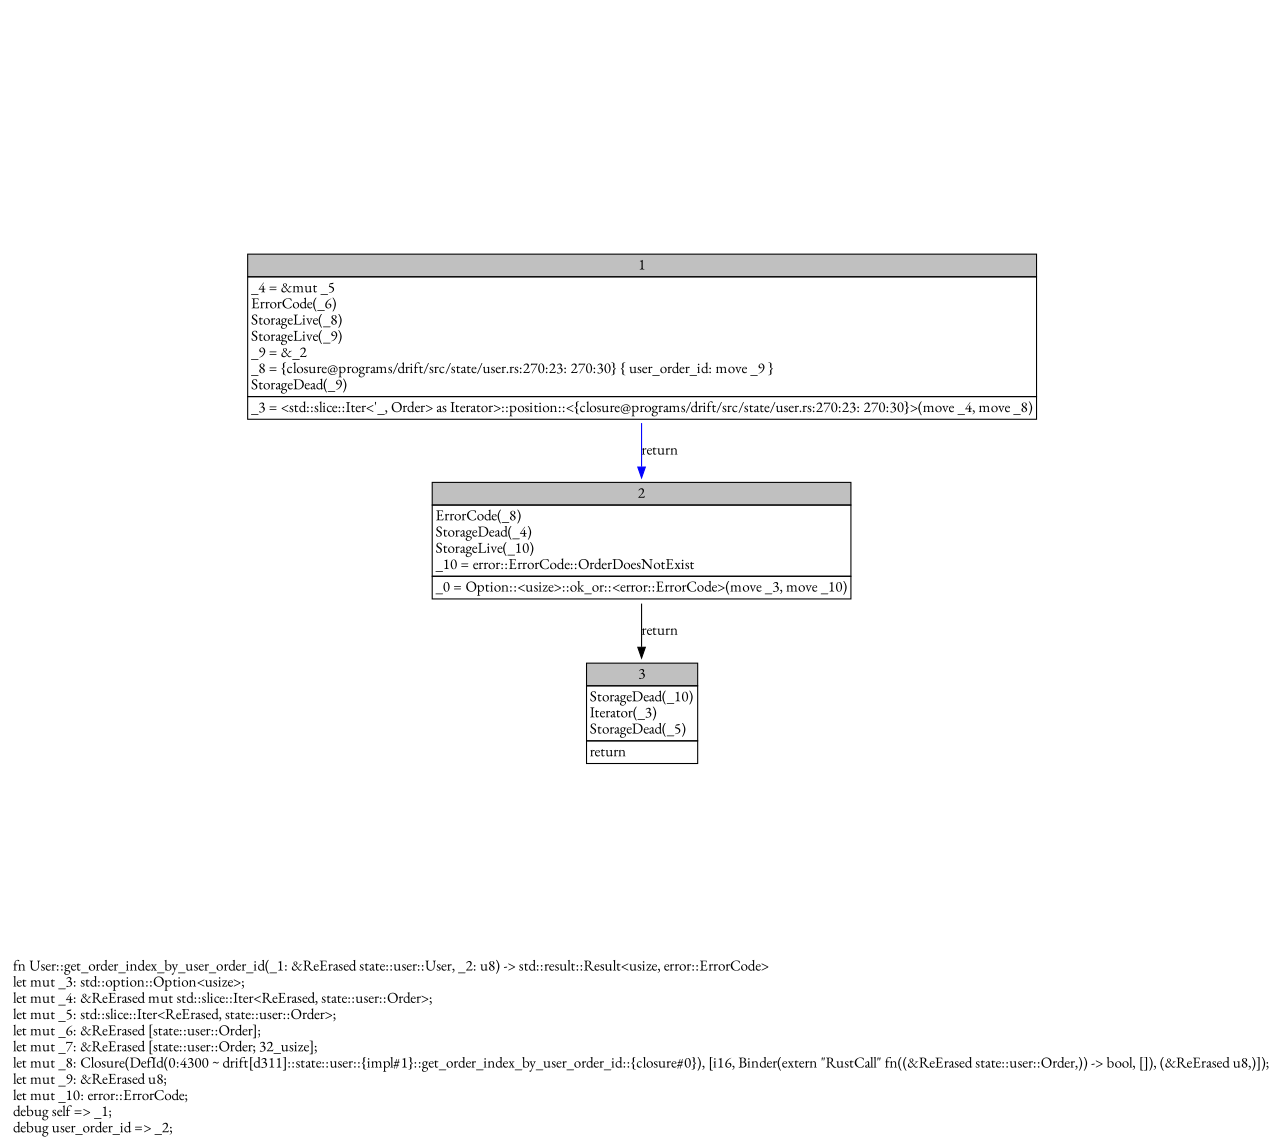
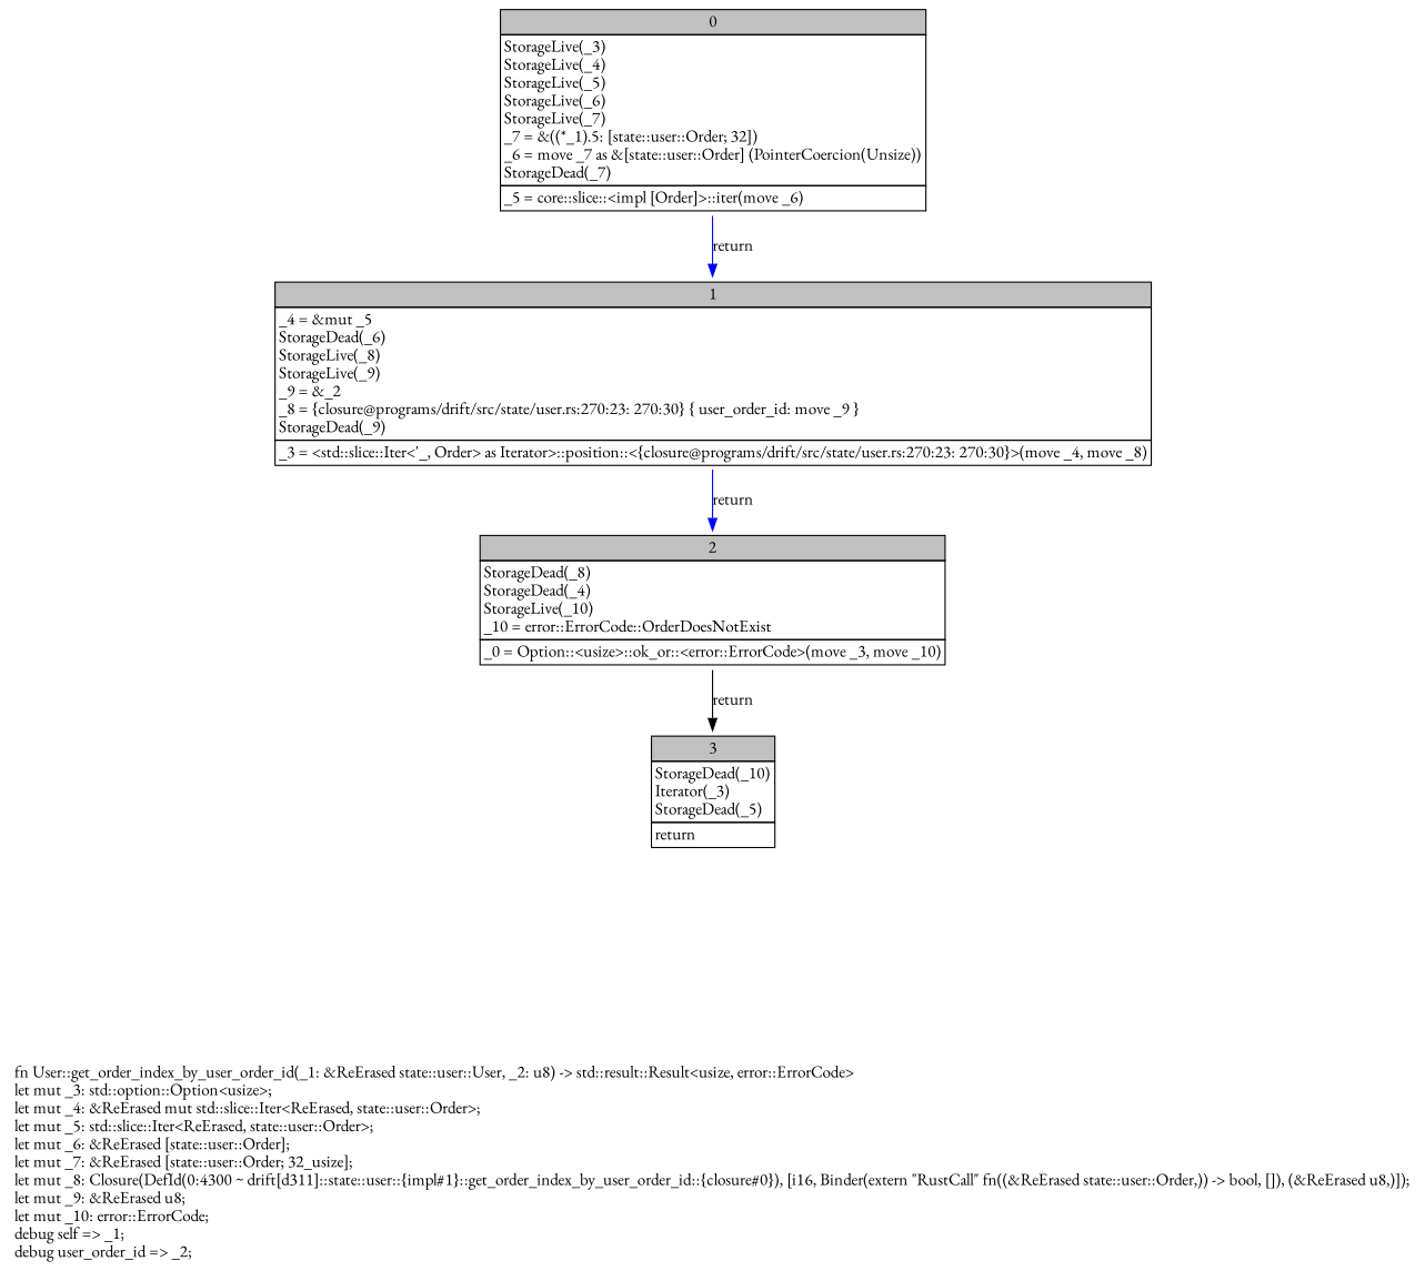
  digraph {
    fontname="EB Garamond"
    label=<fn User::get_order_index_by_user_order_id(_1: &amp;ReErased state::user::User, _2: u8) -&gt; std::result::Result&lt;usize, error::ErrorCode&gt;<br align="left"/>let mut _3: std::option::Option&lt;usize&gt;;<br align="left"/>let mut _4: &amp;ReErased mut std::slice::Iter&lt;ReErased, state::user::Order&gt;;<br align="left"/>let mut _5: std::slice::Iter&lt;ReErased, state::user::Order&gt;;<br align="left"/>let mut _6: &amp;ReErased [state::user::Order];<br align="left"/>let mut _7: &amp;ReErased [state::user::Order; 32_usize];<br align="left"/>let mut _8: Closure(DefId(0:4300 ~ drift[d311]::state::user::{impl#1}::get_order_index_by_user_order_id::{closure#0}), [i16, Binder(extern &quot;RustCall&quot; fn((&amp;ReErased state::user::Order,)) -&gt; bool, []), (&amp;ReErased u8,)]);<br align="left"/>let mut _9: &amp;ReErased u8;<br align="left"/>let mut _10: error::ErrorCode;<br align="left"/>debug self =&gt; _1;<br align="left"/>debug user_order_id =&gt; _2;<br align="left"/>>
    node [fontname="EB Garamond" shape=none]
    edge [color=blue fontname="EB Garamond"]
-   n2 [label=<<table border="0" cellborder="1" cellspacing="0"><tr><td bgcolor="gray" align="center" colspan="1">1</td></tr><tr><td align="left" balign="left">_4 = &amp;mut _5<br/>ErrorCode(_6)<br/>StorageLive(_8)<br/>StorageLive(_9)<br/>_9 = &amp;_2<br/>_8 = {closure@programs/drift/src/state/user.rs:270:23: 270:30} { user_order_id: move _9 }<br/>StorageDead(_9)<br/></td></tr><tr><td align="left">_3 = &lt;std::slice::Iter&lt;'_, Order&gt; as Iterator&gt;::position::&lt;{closure@programs/drift/src/state/user.rs:270:23: 270:30}&gt;(move _4, move _8)</td></tr></table>>]
-   n3 [label=<<table border="0" cellborder="1" cellspacing="0"><tr><td bgcolor="gray" align="center" colspan="1">2</td></tr><tr><td align="left" balign="left">ErrorCode(_8)<br/>StorageDead(_4)<br/>StorageLive(_10)<br/>_10 = error::ErrorCode::OrderDoesNotExist<br/></td></tr><tr><td align="left">_0 = Option::&lt;usize&gt;::ok_or::&lt;error::ErrorCode&gt;(move _3, move _10)</td></tr></table>>]
+   n1 [label=<<table border="0" cellborder="1" cellspacing="0"><tr><td bgcolor="gray" align="center" colspan="1">0</td></tr><tr><td align="left" balign="left">StorageLive(_3)<br/>StorageLive(_4)<br/>StorageLive(_5)<br/>StorageLive(_6)<br/>StorageLive(_7)<br/>_7 = &amp;((*_1).5: [state::user::Order; 32])<br/>_6 = move _7 as &amp;[state::user::Order] (PointerCoercion(Unsize))<br/>StorageDead(_7)<br/></td></tr><tr><td align="left">_5 = core::slice::&lt;impl [Order]&gt;::iter(move _6)</td></tr></table>>]
+   n2 [label=<<table border="0" cellborder="1" cellspacing="0"><tr><td bgcolor="gray" align="center" colspan="1">1</td></tr><tr><td align="left" balign="left">_4 = &amp;mut _5<br/>StorageDead(_6)<br/>StorageLive(_8)<br/>StorageLive(_9)<br/>_9 = &amp;_2<br/>_8 = {closure@programs/drift/src/state/user.rs:270:23: 270:30} { user_order_id: move _9 }<br/>StorageDead(_9)<br/></td></tr><tr><td align="left">_3 = &lt;std::slice::Iter&lt;'_, Order&gt; as Iterator&gt;::position::&lt;{closure@programs/drift/src/state/user.rs:270:23: 270:30}&gt;(move _4, move _8)</td></tr></table>>]
+   n3 [label=<<table border="0" cellborder="1" cellspacing="0"><tr><td bgcolor="gray" align="center" colspan="1">2</td></tr><tr><td align="left" balign="left">StorageDead(_8)<br/>StorageDead(_4)<br/>StorageLive(_10)<br/>_10 = error::ErrorCode::OrderDoesNotExist<br/></td></tr><tr><td align="left">_0 = Option::&lt;usize&gt;::ok_or::&lt;error::ErrorCode&gt;(move _3, move _10)</td></tr></table>>]
    n4 [label=<<table border="0" cellborder="1" cellspacing="0"><tr><td bgcolor="gray" align="center" colspan="1">3</td></tr><tr><td align="left" balign="left">StorageDead(_10)<br/>Iterator(_3)<br/>StorageDead(_5)<br/></td></tr><tr><td align="left">return</td></tr></table>>]
+   n1 -> n2 [label=return]
    n2 -> n3 [label=return]
    n3 -> n4 [color=black label=return]
  }
